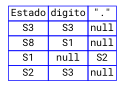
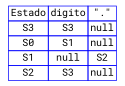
  digraph {
    fontname="Roboto Mono"
-   n1 [label=<       <table border='0' cellborder='1' color='blue' cellspacing='0'> <tr><td>Estado</td><td>digito</td><td>"."</td></tr> <tr><td>S3</td><td>S3</td><td>null</td></tr> <tr><td>S8</td><td>S1</td><td>null</td></tr> <tr><td>S1</td><td>null</td><td>S2</td></tr> <tr><td>S2</td><td>S3</td><td>null</td></tr> </table>      > shape=plaintext fontname="Roboto Mono"]
+   n1 [label=<       <table border='0' cellborder='1' color='blue' cellspacing='0'> <tr><td>Estado</td><td>digito</td><td>"."</td></tr> <tr><td>S3</td><td>S3</td><td>null</td></tr> <tr><td>S0</td><td>S1</td><td>null</td></tr> <tr><td>S1</td><td>null</td><td>S2</td></tr> <tr><td>S2</td><td>S3</td><td>null</td></tr> </table>      > shape=plaintext fontname="Roboto Mono"]
  }
